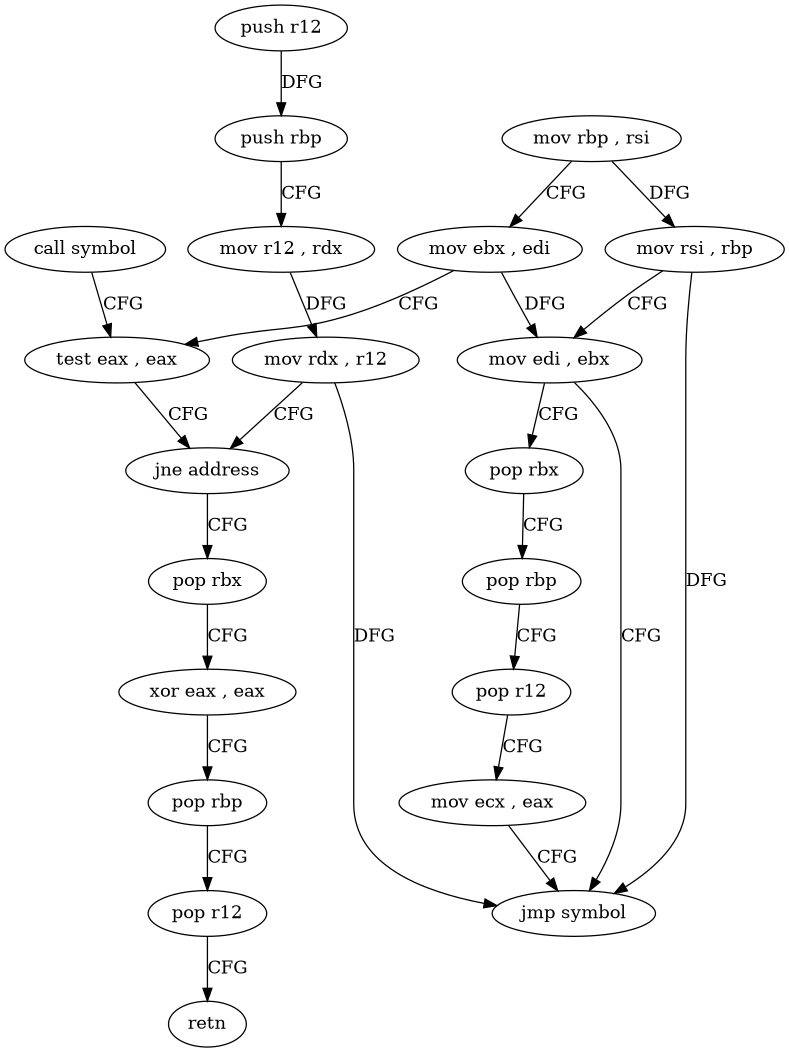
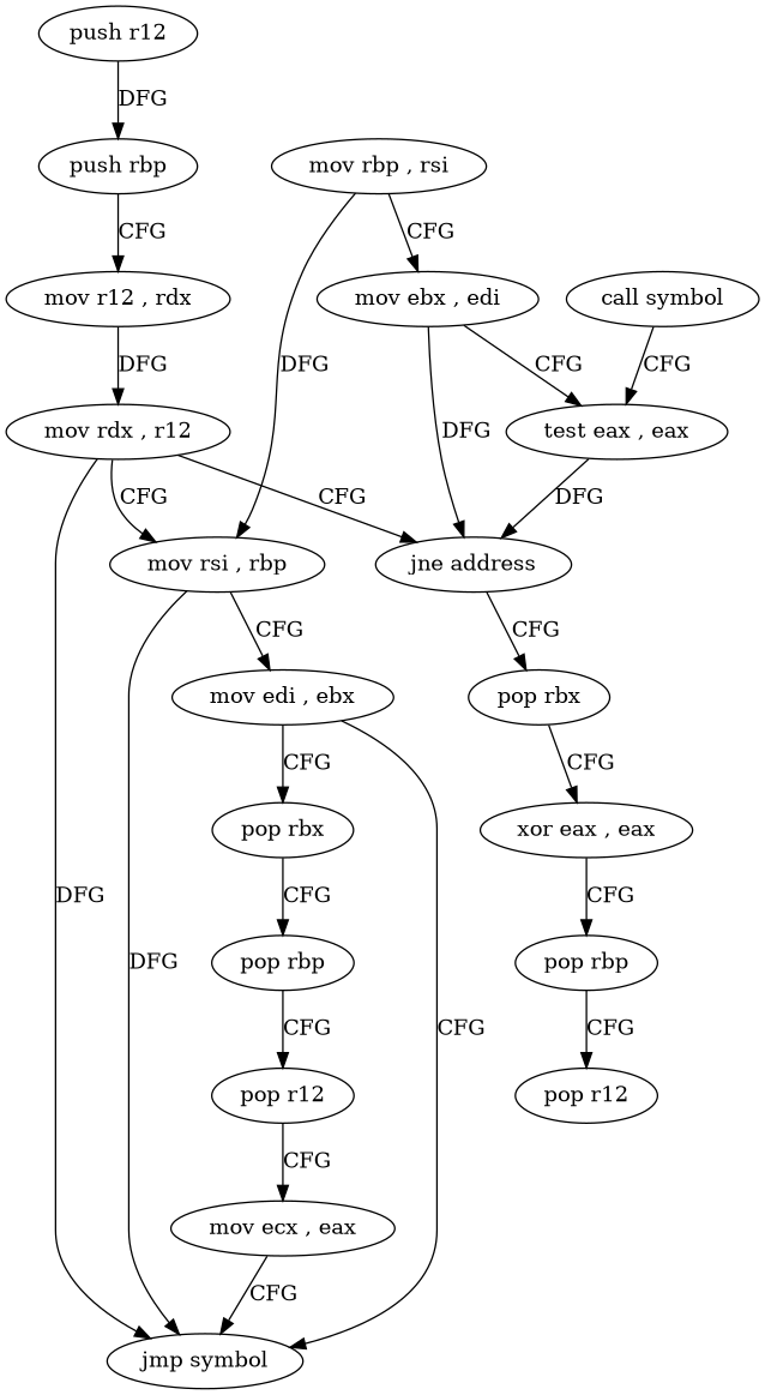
  digraph {
    n1 [label="push r12"]
    n2 [label="push rbp"]
    n3 [label="mov r12 , rdx"]
    n4 [label="mov rdx , r12"]
    n5 [label="mov rsi , rbp"]
    n6 [label="jne address"]
    n7 [label="jmp symbol"]
    n8 [label="mov rbp , rsi"]
    n9 [label="mov ebx , edi"]
    n10 [label="mov edi , ebx"]
    n11 [label="test eax , eax"]
    n12 [label="call symbol"]
    n13 [label="pop rbx"]
    n14 [label="pop rbx"]
    n15 [label="xor eax , eax"]
    n16 [label="pop rbp"]
    n17 [label="pop rbp"]
    n18 [label="pop r12"]
    n19 [label="mov ecx , eax"]
    n20 [label="pop r12"]
-   n21 [label=retn]
    n1 -> n2 [label=DFG]
    n2 -> n3 [label=CFG]
    n3 -> n4 [label=DFG]
+   n4 -> n5 [label=CFG]
    n4 -> n6 [label=CFG]
    n4 -> n7 [label=DFG]
    n5 -> n7 [label=DFG]
    n5 -> n10 [label=CFG]
    n6 -> n14 [label=CFG]
    n8 -> n5 [label=DFG]
    n8 -> n9 [label=CFG]
-   n9 -> n10 [label=DFG]
+   n9 -> n6 [label=DFG]
    n9 -> n11 [label=CFG]
    n10 -> n7 [label=CFG]
    n10 -> n13 [label=CFG]
-   n11 -> n6 [label=CFG]
+   n11 -> n6 [label=DFG]
    n12 -> n11 [label=CFG]
    n13 -> n17 [label=CFG]
    n14 -> n15 [label=CFG]
    n15 -> n16 [label=CFG]
    n16 -> n20 [label=CFG]
    n17 -> n18 [label=CFG]
    n18 -> n19 [label=CFG]
    n19 -> n7 [label=CFG]
-   n20 -> n21 [label=CFG]
  }
